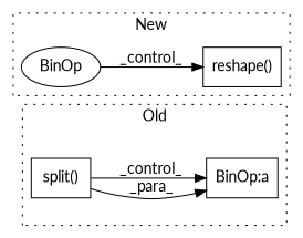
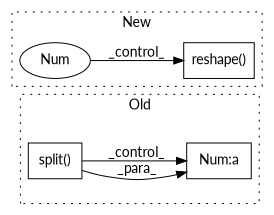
  digraph {
    fontname=Lato
    rankdir=LR
    node [a=75 fontname=Lato l="40,1" shape=box]
    edge [fontname=Lato]
    n1 [label="split()" s="20279,20320"]
-   n2 [a=82 l=3 label="BinOp:a" s=21707]
+   n2 [a=82 l=3 label="Num:a" s=21707]
    n3 [label="reshape()" s="21551,21593"]
-   n4 [a=76 l=2 label=BinOp s=21591 shape=ellipse]
+   n4 [a=76 l=2 label=Num s=21591 shape=ellipse]
    subgraph cluster_1 {
      label=Old
      style=dotted
      n1
      n2
    }
    subgraph cluster_2 {
      label=New
      style=dotted
      n3
      n4
    }
    n1 -> n2 [label=_para_]
    n1 -> n2 [label=_control_]
    n4 -> n3 [label=_control_]
  }
